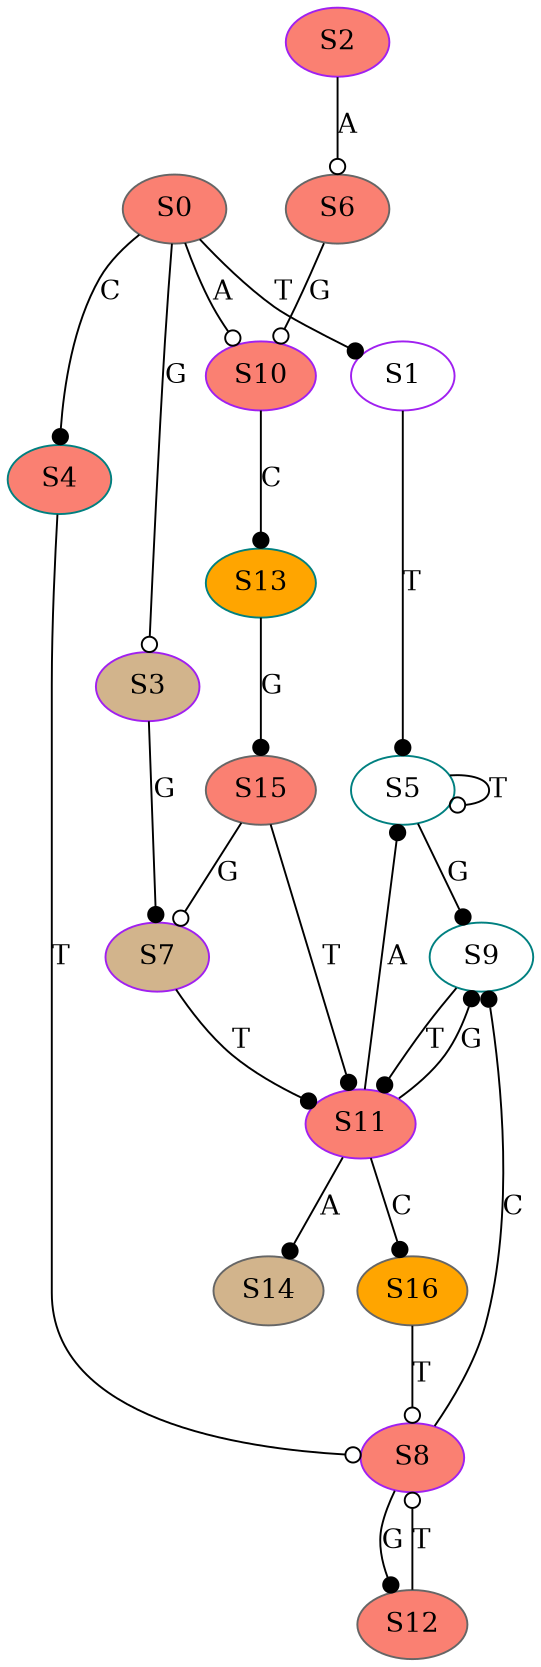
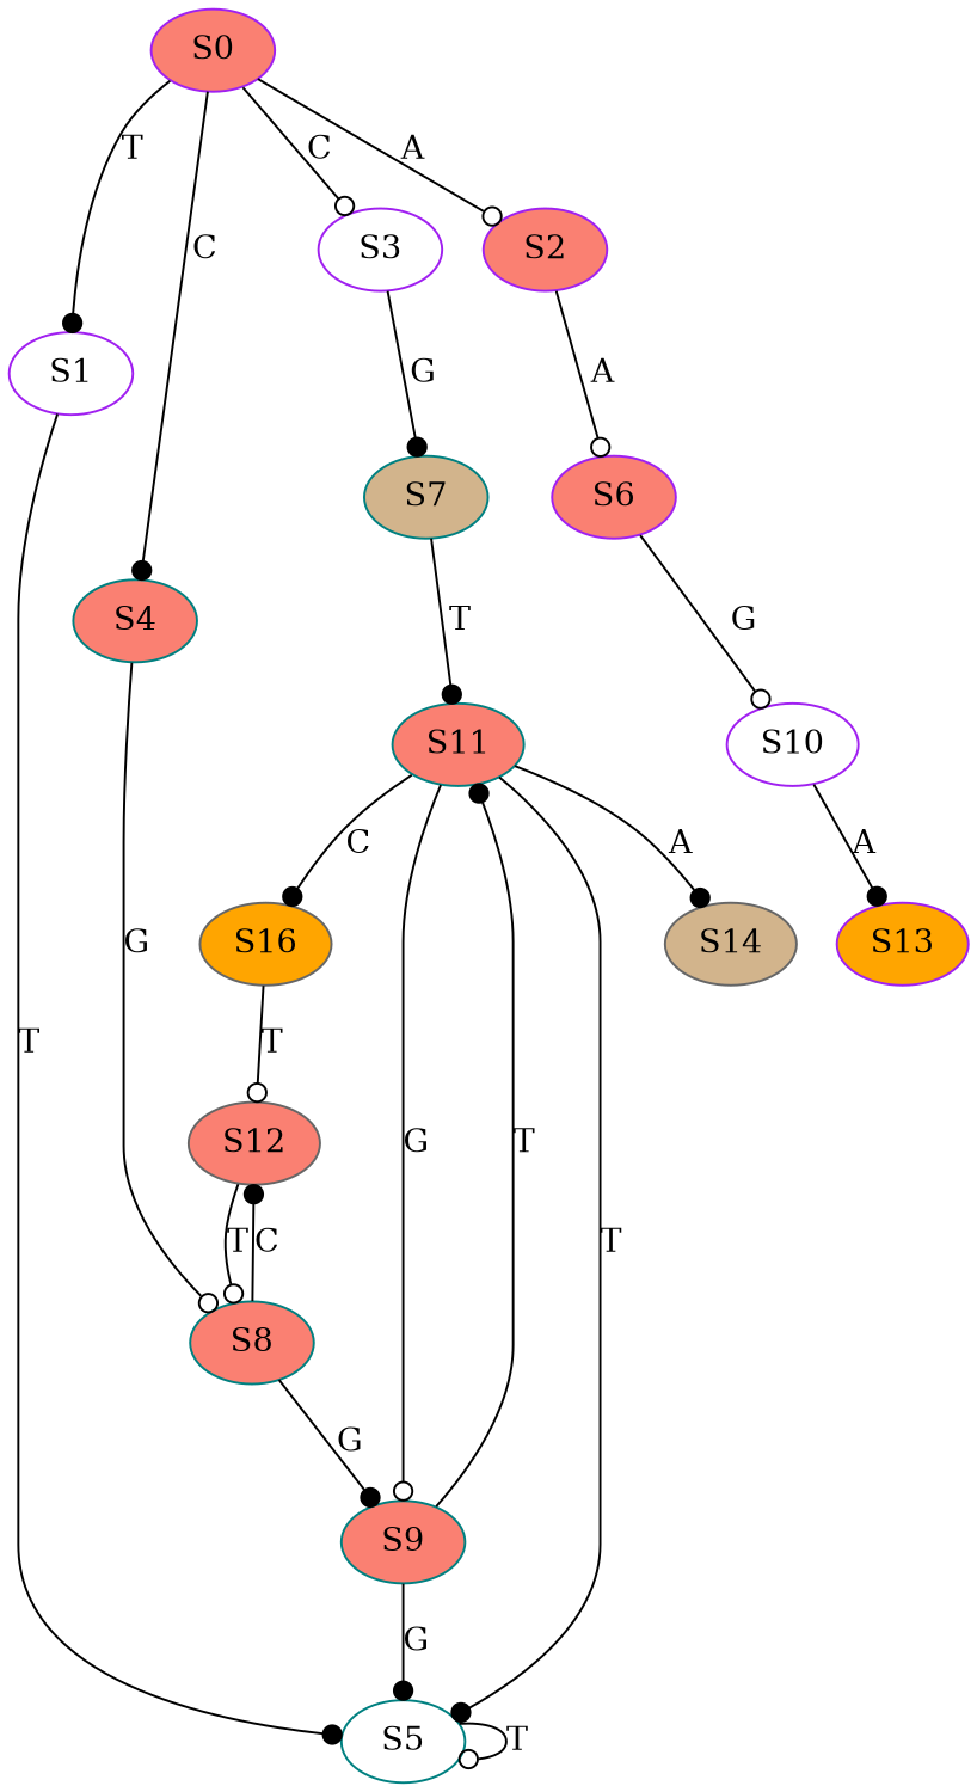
  strict digraph {
    node [color=teal fillcolor=salmon style=filled]
    edge [arrowhead=dot]
-   S0 [color=gray40]
+   S0 [color=purple]
    S1 [color=purple fillcolor=white]
    S2 [color=purple]
-   S3 [color=purple fillcolor=tan]
+   S3 [color=purple fillcolor=white]
    S4
    S5 [fillcolor=white]
-   S6 [color=gray40]
-   S7 [color=purple fillcolor=tan]
-   S8 [color=purple]
-   S9 [fillcolor=white]
-   S10 [color=purple]
-   S11 [color=purple]
+   S6 [color=purple]
+   S7 [fillcolor=tan]
+   S8
+   S9
+   S10 [color=purple fillcolor=white]
+   S11
    S12 [color=gray40]
-   S13 [fillcolor=orange]
+   S13 [color=purple fillcolor=orange]
    S14 [color=gray40 fillcolor=tan]
    S16 [color=gray40 fillcolor=orange]
-   S15 [color=gray40]
    S0 -> S1 [label=T]
-   S0 -> S10 [arrowhead=odot label=A]
-   S0 -> S3 [arrowhead=odot label=G]
+   S0 -> S2 [arrowhead=odot label=A]
+   S0 -> S3 [arrowhead=odot label=C]
    S0 -> S4 [label=C]
    S1 -> S5 [label=T]
    S2 -> S6 [arrowhead=odot label=A]
    S3 -> S7 [label=G]
-   S4 -> S8 [arrowhead=odot label=T]
+   S4 -> S8 [arrowhead=odot label=G]
    S5 -> S5 [arrowhead=odot label=T]
-   S5 -> S9 [label=G]
+   S9 -> S5 [label=G]
    S6 -> S10 [arrowhead=odot label=G]
    S7 -> S11 [label=T]
-   S8 -> S9 [label=C]
-   S8 -> S12 [label=G]
+   S8 -> S9 [label=G]
+   S8 -> S12 [label=C]
    S9 -> S11 [label=T]
-   S10 -> S13 [label=C]
-   S11 -> S5 [label=A]
-   S11 -> S9 [label=G]
+   S10 -> S13 [label=A]
+   S11 -> S5 [label=T]
+   S11 -> S9 [arrowhead=odot label=G]
    S11 -> S14 [label=A]
    S11 -> S16 [label=C]
    S12 -> S8 [arrowhead=odot label=T]
-   S13 -> S15 [label=G]
-   S16 -> S8 [arrowhead=odot label=T]
-   S15 -> S7 [arrowhead=odot label=G]
-   S15 -> S11 [label=T]
+   S16 -> S12 [arrowhead=odot label=T]
  }
